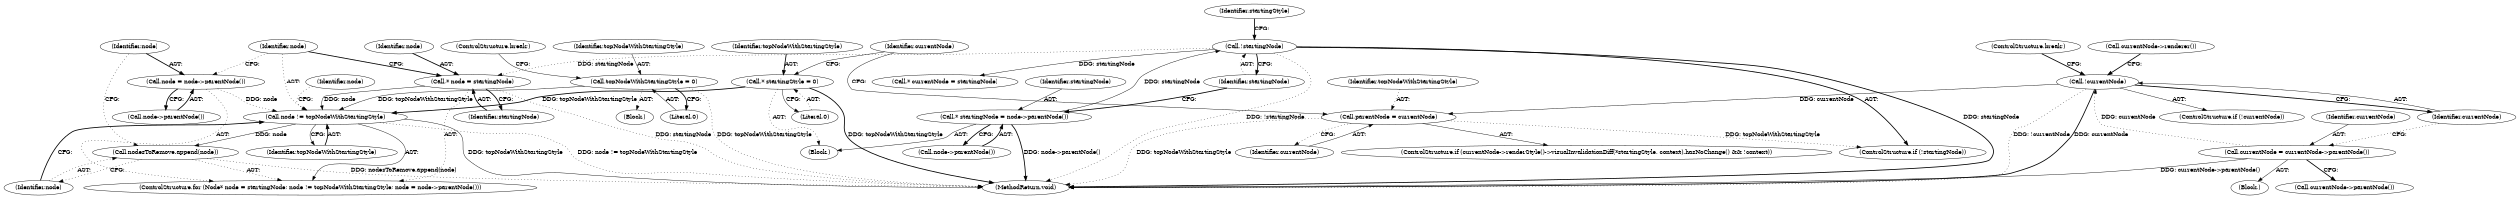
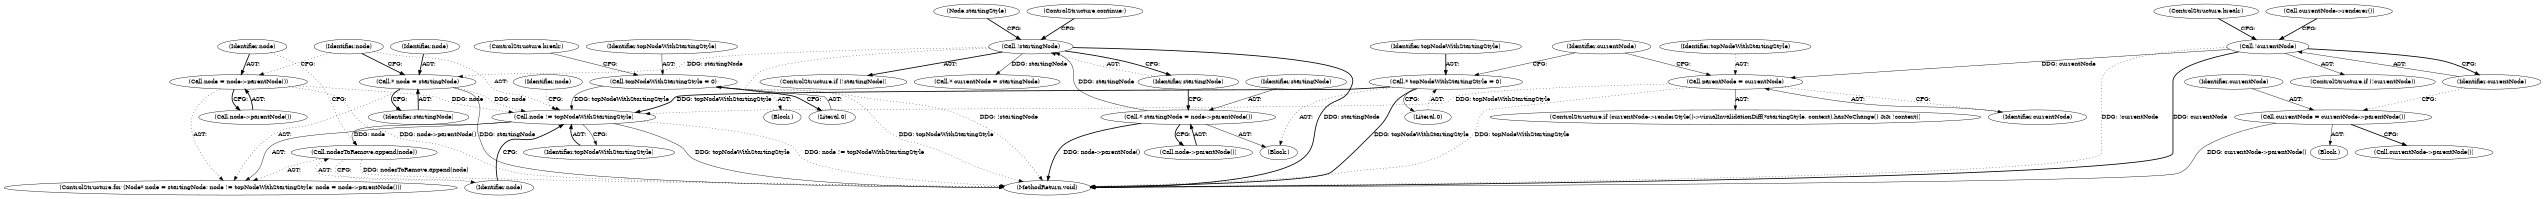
  digraph {
    edge [style=dotted]
    n1 [label="(Call,node != topNodeWithStartingStyle)"]
    n2 [label="(Call,nodesToRemove.append(node))"]
    n3 [label="(ControlStructure,for (Node* node = startingNode; node != topNodeWithStartingStyle; node = node->parentNode()))"]
    n4 [label="(Identifier,topNodeWithStartingStyle)"]
    n5 [label="(MethodReturn,void)"]
    n6 [label="(Identifier,node)"]
    n7 [label="(Call,node = node->parentNode())"]
    n8 [label="(Call,node->parentNode())"]
    n9 [label="(Call,* node = startingNode)"]
    n10 [label="(Identifier,startingNode)"]
    n11 [label="(Call,!startingNode)"]
    n12 [label="(Identifier,startingNode)"]
    n13 [label="(ControlStructure,if (!startingNode))"]
    n14 [label="(Call,* currentNode = startingNode)"]
    n15 [label="(Call,* startingNode = node->parentNode())"]
    n16 [label="(Block,)"]
    n17 [label="(Call,node->parentNode())"]
    n18 [label="(Call,topNodeWithStartingStyle = 0)"]
    n19 [label="(Literal,0)"]
    n20 [label="(Block,)"]
    n21 [label="(Call,parentNode = currentNode)"]
    n22 [label="(Identifier,currentNode)"]
    n23 [label="(ControlStructure,if (currentNode->renderStyle()->visualInvalidationDiff(*startingStyle, context).hasNoChange() && !context))"]
    n24 [label="(Call,!currentNode)"]
    n25 [label="(Identifier,currentNode)"]
    n26 [label="(ControlStructure,if (!currentNode))"]
    n27 [label="(Call,currentNode = currentNode->parentNode())"]
    n28 [label="(Block,)"]
    n29 [label="(Call,currentNode->parentNode())"]
-   n30 [label="(Call,* startingStyle = 0)"]
+   n30 [label="(Call,* topNodeWithStartingStyle = 0)"]
    n31 [label="(Literal,0)"]
    n32 [label="(Identifier,currentNode)"]
    n33 [label="(Identifier,startingNode)"]
    n34 [label="(Identifier,currentNode)"]
    n35 [label="(Identifier,node)"]
    n36 [label="(Identifier,node)"]
    n37 [label="(ControlStructure,break;)"]
-   n38 [label="(Identifier,startingStyle)"]
+   n38 [label="(Node,startingStyle)"]
    n39 [label="(Identifier,topNodeWithStartingStyle)"]
    n40 [label="(ControlStructure,break;)"]
    n41 [label="(Identifier,topNodeWithStartingStyle)"]
    n42 [label="(Call,currentNode->renderer())"]
    n43 [label="(Identifier,node)"]
    n44 [label="(Identifier,topNodeWithStartingStyle)"]
    n45 [label="(Identifier,node)"]
+   n46 [label="(ControlStructure,continue;)"]
    n1 -> n2 [label="DDG: node" style=solid]
    n1 -> n3 [label="AST: " style=solid]
    n1 -> n4 [label="CFG: " style=solid]
    n1 -> n5 [label="DDG: topNodeWithStartingStyle" style=solid]
    n1 -> n5 [label="DDG: node != topNodeWithStartingStyle"]
    n2 -> n3 [label="AST: "]
    n2 -> n5 [label="DDG: nodesToRemove.append(node)"]
    n2 -> n6 [label="CFG: "]
    n4 -> n1 [label="AST: " style=bold]
    n6 -> n1 [label="CFG: " style=bold]
    n6 -> n2 [label="AST: "]
    n7 -> n1 [label="DDG: node"]
    n7 -> n3 [label="AST: "]
+   n7 -> n5 [label="DDG: node->parentNode()"]
    n7 -> n8 [label="CFG: " style=bold]
    n8 -> n7 [label="AST: " style=bold]
-   n9 -> n1 [label="DDG: node" style=solid]
+   n9 -> n1 [label="DDG: node"]
    n9 -> n3 [label="AST: "]
-   n9 -> n5 [label="DDG: startingNode"]
+   n9 -> n5 [label="DDG: startingNode" style=solid]
    n9 -> n10 [label="CFG: " style=bold]
    n10 -> n9 [label="AST: " style=bold]
    n11 -> n5 [label="DDG: !startingNode"]
    n11 -> n5 [label="DDG: startingNode" style=bold]
    n11 -> n9 [label="DDG: startingNode"]
    n11 -> n12 [label="CFG: " style=bold]
    n11 -> n13 [label="AST: " style=bold]
    n11 -> n14 [label="DDG: startingNode" style=solid]
    n12 -> n11 [label="AST: "]
    n12 -> n15 [label="CFG: " style=bold]
    n15 -> n5 [label="DDG: node->parentNode()" style=bold]
    n15 -> n11 [label="DDG: startingNode" style=solid]
    n15 -> n16 [label="AST: " style=solid]
    n15 -> n17 [label="CFG: " style=bold]
    n17 -> n15 [label="AST: " style=bold]
    n18 -> n1 [label="DDG: topNodeWithStartingStyle" style=solid]
    n18 -> n5 [label="DDG: topNodeWithStartingStyle"]
    n18 -> n19 [label="CFG: " style=bold]
    n18 -> n20 [label="AST: "]
    n19 -> n18 [label="AST: " style=solid]
-   n21 -> n13 [label="DDG: topNodeWithStartingStyle"]
+   n21 -> n1 [label="DDG: topNodeWithStartingStyle"]
    n21 -> n5 [label="DDG: topNodeWithStartingStyle"]
    n21 -> n22 [label="CFG: "]
    n21 -> n23 [label="AST: " style=solid]
    n22 -> n21 [label="AST: " style=solid]
    n24 -> n5 [label="DDG: !currentNode"]
    n24 -> n5 [label="DDG: currentNode" style=bold]
    n24 -> n21 [label="DDG: currentNode" style=solid]
    n24 -> n25 [label="CFG: " style=bold]
    n24 -> n26 [label="AST: " style=solid]
    n25 -> n24 [label="AST: " style=solid]
    n25 -> n27 [label="CFG: "]
    n27 -> n5 [label="DDG: currentNode->parentNode()" style=solid]
-   n27 -> n24 [label="DDG: currentNode"]
    n27 -> n28 [label="AST: " style=solid]
    n27 -> n29 [label="CFG: " style=bold]
    n30 -> n1 [label="DDG: topNodeWithStartingStyle" style=bold]
    n30 -> n5 [label="DDG: topNodeWithStartingStyle" style=bold]
    n30 -> n16 [label="AST: "]
    n30 -> n31 [label="CFG: " style=solid]
    n31 -> n30 [label="AST: "]
    n32 -> n21 [label="CFG: " style=solid]
    n32 -> n30 [label="CFG: " style=solid]
    n33 -> n15 [label="AST: " style=solid]
    n34 -> n27 [label="AST: " style=solid]
    n35 -> n2 [label="CFG: "]
    n35 -> n7 [label="AST: " style=bold]
    n36 -> n1 [label="AST: "]
    n36 -> n7 [label="CFG: "]
    n36 -> n9 [label="CFG: " style=bold]
    n37 -> n18 [label="CFG: " style=solid]
    n38 -> n11 [label="CFG: " style=bold]
    n39 -> n21 [label="AST: "]
    n40 -> n24 [label="CFG: " style=bold]
    n41 -> n18 [label="AST: " style=solid]
    n42 -> n24 [label="CFG: " style=bold]
    n43 -> n9 [label="AST: " style=bold]
    n44 -> n30 [label="AST: " style=bold]
    n45 -> n1 [label="CFG: "]
+   n46 -> n11 [label="CFG: " style=bold]
  }
